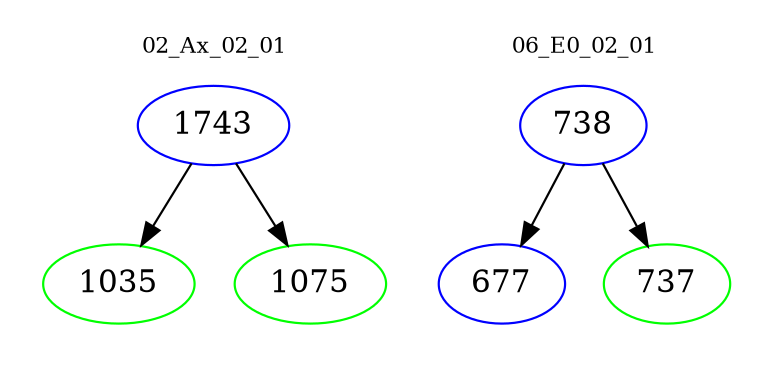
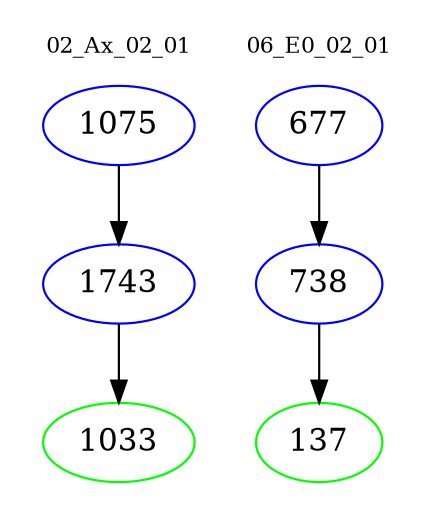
  digraph {
    node [color=blue]
    edge [color=black]
    n1 [label=1743]
-   n2 [color=green label=1035]
-   n3 [color=green label=1075]
+   n2 [color=green label=1033]
+   n3 [label=1075]
    n4 [label=738]
    n5 [label=677]
-   n6 [color=green label=737]
+   n6 [color=green label=137]
    subgraph cluster_1 {
      color=white
      fontsize=10
      label="02_Ax_02_01"
      n1
      n2
      n3
    }
    subgraph cluster_2 {
      color=white
      fontsize=10
      label="06_E0_02_01"
      n4
      n5
      n6
    }
    n1 -> n2
-   n1 -> n3
-   n4 -> n5
+   n3 -> n1
+   n5 -> n4
    n4 -> n6
  }
